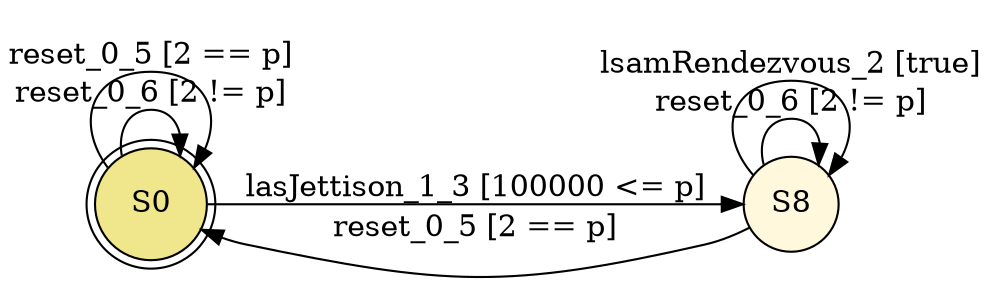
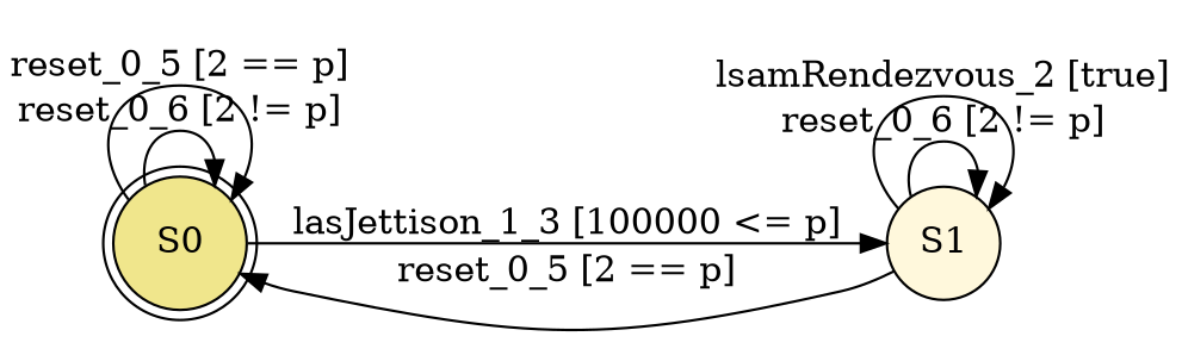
  digraph {
    rankdir=LR
    node [style=filled]
    S0 [fillcolor=khaki shape=doublecircle]
-   S1 [fillcolor=cornsilk1 shape=circle label=S8]
+   S1 [fillcolor=cornsilk1 shape=circle]
    S0 -> S0 [label="reset_0_6 [2 != p]"]
    S0 -> S0 [label="reset_0_5 [2 == p]"]
    S0 -> S1 [label="lasJettison_1_3 [100000 <= p]"]
    S1 -> S0 [label="reset_0_5 [2 == p]"]
    S1 -> S1 [label="reset_0_6 [2 != p]"]
    S1 -> S1 [label="lsamRendezvous_2 [true]"]
  }
